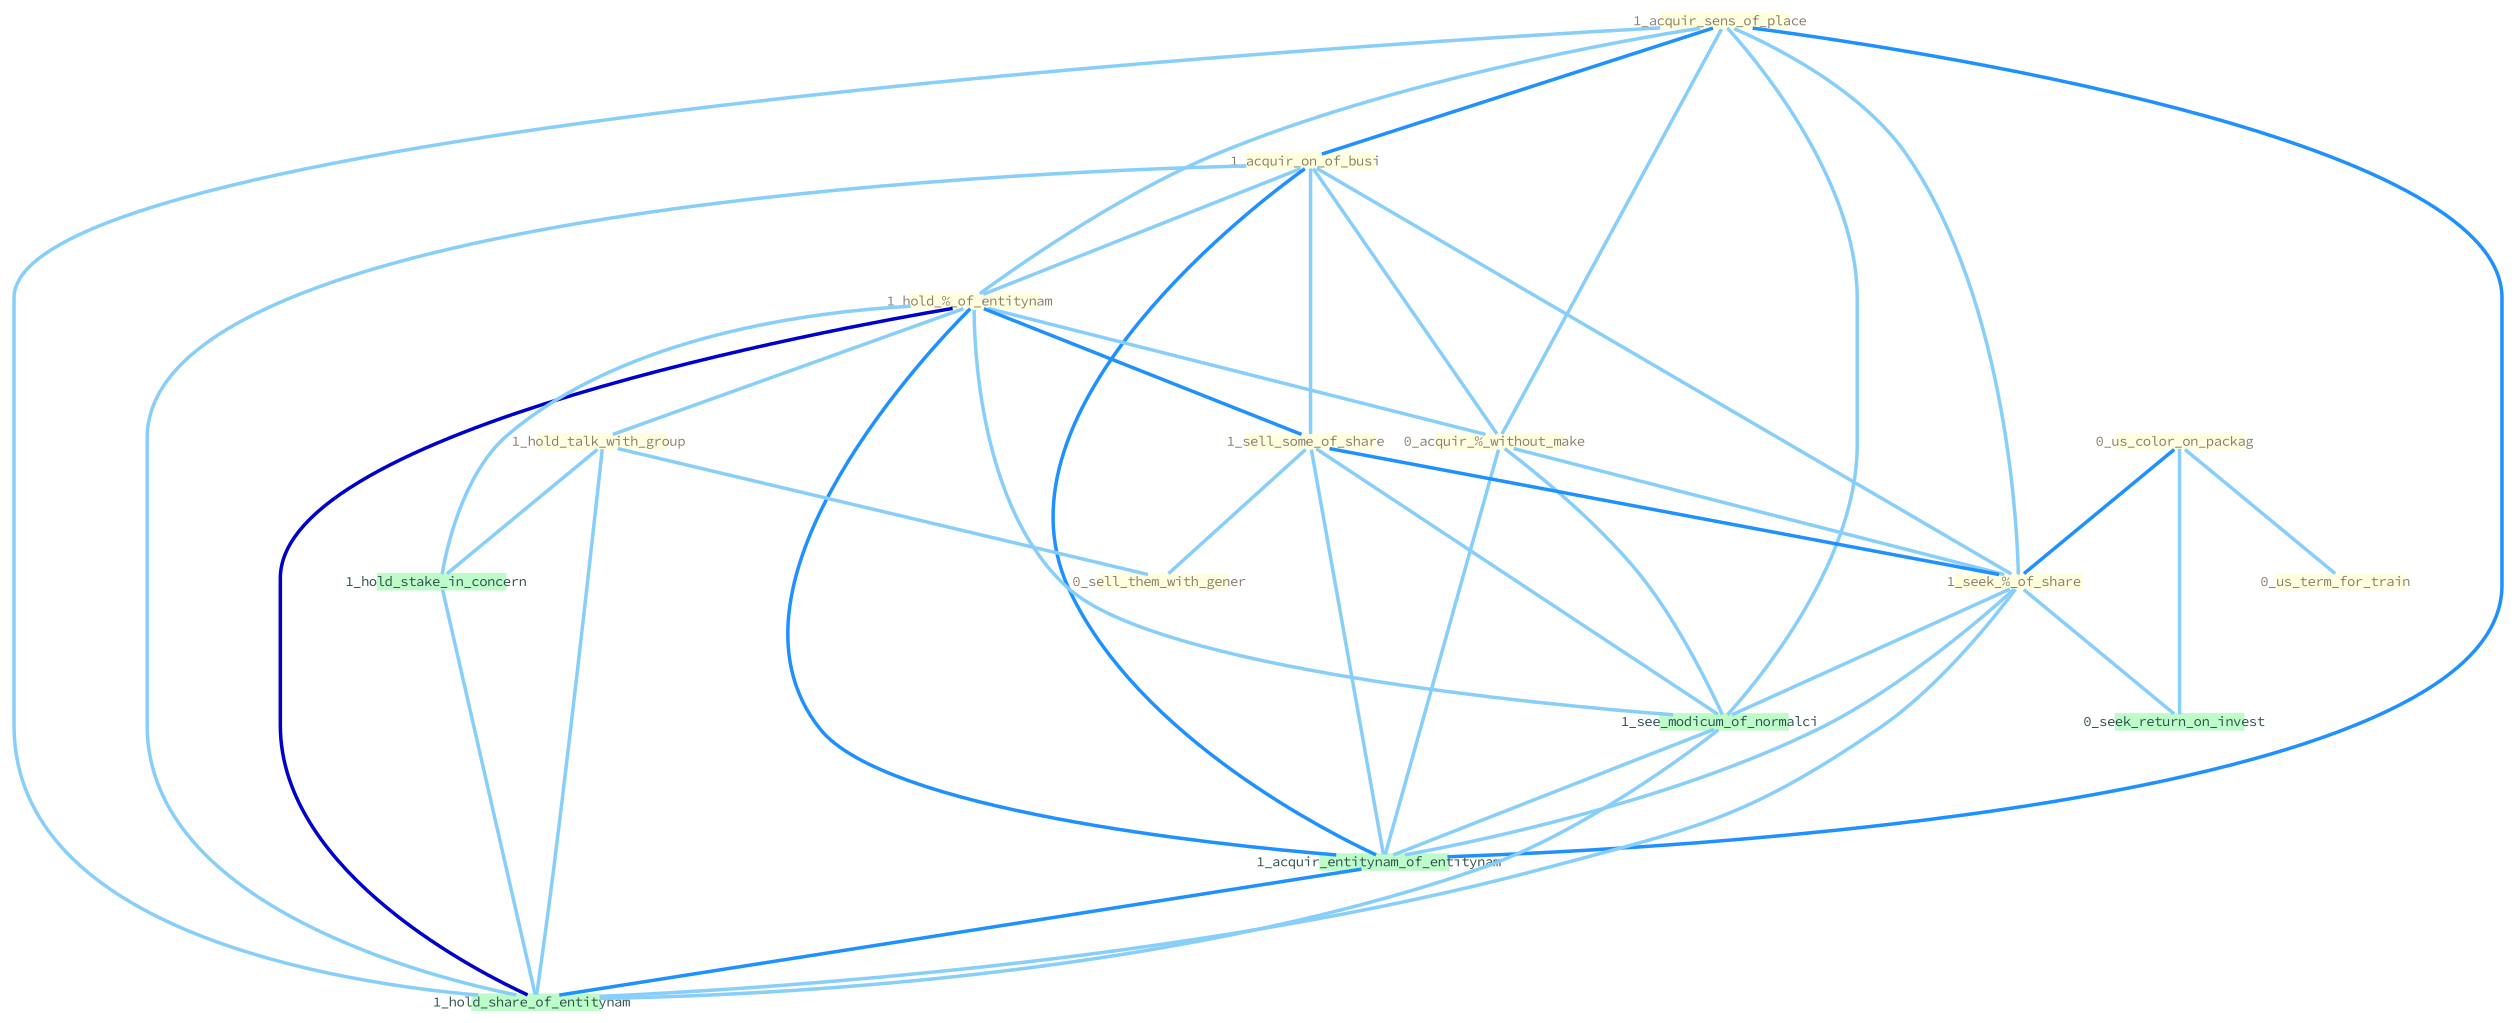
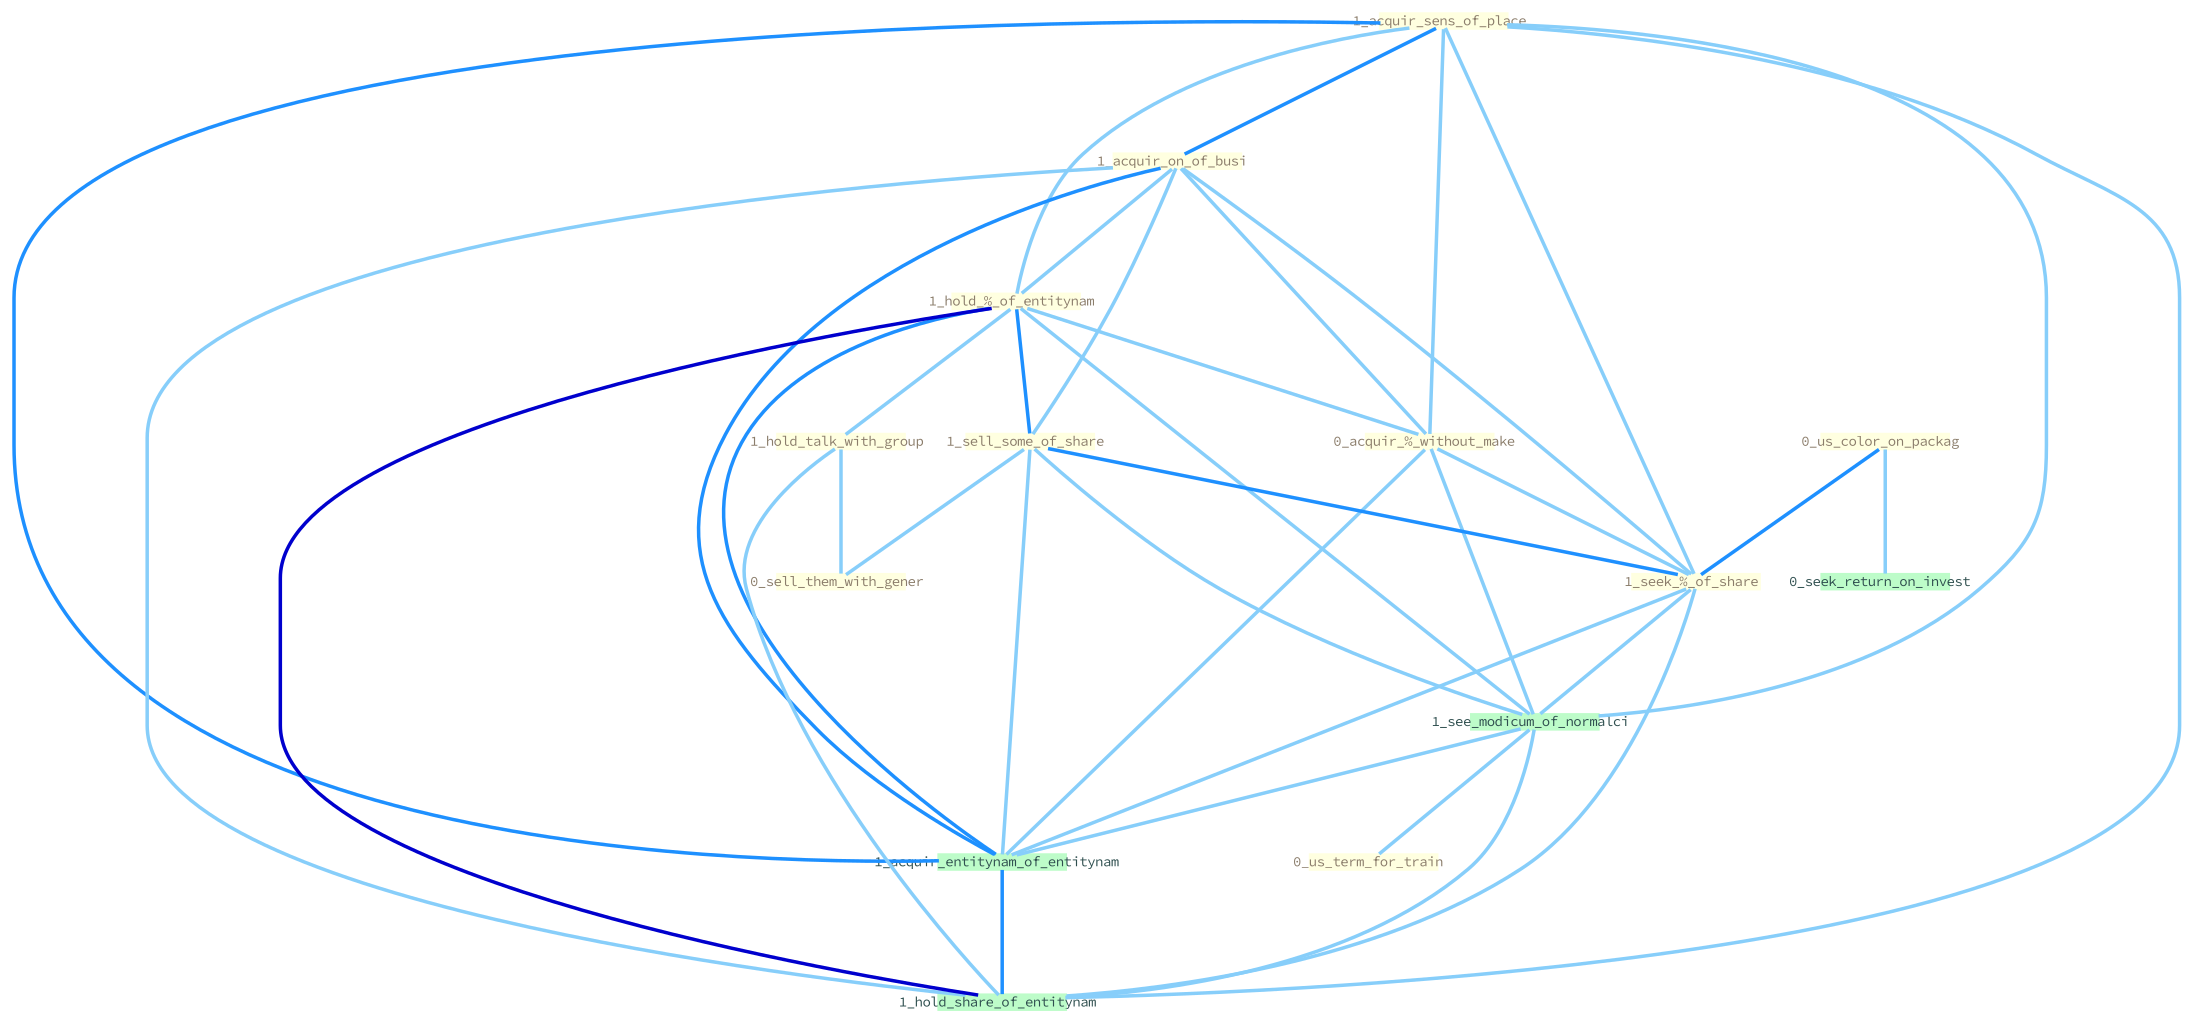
  graph {
    fontname="Source Code Pro"
    node [color="#ffffe0" fixedsize=true fontcolor="#8b7d6b" fontname="Source Code Pro" fontsize=4 shape=polygon style=filled]
    edge [color="#87cefa" fontname="Source Code Pro" w=1]
    "1_acquir_sens_of_place " [height=.06 width=.5]
    "1_acquir_on_of_busi " [height=.06 width=.5]
    "1_hold_%_of_entitynam " [height=.06 width=.5]
    "1_hold_talk_with_group " [height=.06 width=.5]
    "0_us_color_on_packag " [height=.06 width=.5]
    "0_acquir_%_without_make " [height=.06 width=.5]
    "1_sell_some_of_share " [height=.06 width=.5]
    "0_sell_them_with_gener " [height=.06 width=.5]
    "1_seek_%_of_share " [height=.06 width=.5]
    "0_us_term_for_train " [height=.06 width=.5]
    "1_see_modicum_of_normalci " [color="#BDFCC9" fontcolor="#2f4f4f" height=.06 width=.5]
    "1_acquir_entitynam_of_entitynam " [color="#BDFCC9" fontcolor="#2f4f4f" height=.06 width=.5]
    "1_hold_share_of_entitynam " [color="#BDFCC9" fontcolor="#2f4f4f" height=.06 width=.5]
-   "1_hold_stake_in_concern " [color="#BDFCC9" fontcolor="#2f4f4f" height=.06 width=.5]
    "0_seek_return_on_invest " [color="#BDFCC9" fontcolor="#2f4f4f" height=.06 width=.5]
    subgraph sub_1 {
      "1_acquir_sens_of_place "
      "1_acquir_on_of_busi "
      "1_hold_%_of_entitynam "
      "1_hold_talk_with_group "
      "0_us_color_on_packag "
      "0_acquir_%_without_make "
      "1_sell_some_of_share "
      "0_sell_them_with_gener "
      "1_seek_%_of_share "
      "0_us_term_for_train "
    }
    subgraph sub_2 {
    }
    "1_acquir_sens_of_place " -- "1_acquir_on_of_busi " [color="#1e90ff" w=2]
    "1_acquir_sens_of_place " -- "1_hold_%_of_entitynam "
    "1_acquir_sens_of_place " -- "0_acquir_%_without_make "
    "1_acquir_sens_of_place " -- "1_seek_%_of_share "
    "1_acquir_sens_of_place " -- "1_see_modicum_of_normalci "
    "1_acquir_sens_of_place " -- "1_acquir_entitynam_of_entitynam " [color="#1e90ff" w=2]
    "1_acquir_sens_of_place " -- "1_hold_share_of_entitynam "
    "1_acquir_on_of_busi " -- "1_hold_%_of_entitynam "
    "1_acquir_on_of_busi " -- "0_acquir_%_without_make "
    "1_acquir_on_of_busi " -- "1_sell_some_of_share "
    "1_acquir_on_of_busi " -- "1_seek_%_of_share "
    "1_acquir_on_of_busi " -- "1_acquir_entitynam_of_entitynam " [color="#1e90ff" w=2]
    "1_acquir_on_of_busi " -- "1_hold_share_of_entitynam "
    "1_hold_%_of_entitynam " -- "1_hold_talk_with_group "
    "1_hold_%_of_entitynam " -- "0_acquir_%_without_make "
    "1_hold_%_of_entitynam " -- "1_sell_some_of_share " [color="#1e90ff"]
    "1_hold_%_of_entitynam " -- "1_see_modicum_of_normalci "
    "1_hold_%_of_entitynam " -- "1_acquir_entitynam_of_entitynam " [color="#1e90ff" w=2]
    "1_hold_%_of_entitynam " -- "1_hold_share_of_entitynam " [color="#0000cd" w=3]
-   "1_hold_%_of_entitynam " -- "1_hold_stake_in_concern "
    "1_hold_talk_with_group " -- "0_sell_them_with_gener "
    "1_hold_talk_with_group " -- "1_hold_share_of_entitynam "
-   "1_hold_talk_with_group " -- "1_hold_stake_in_concern "
    "0_us_color_on_packag " -- "1_seek_%_of_share " [color="#1e90ff" w=2]
-   "0_us_color_on_packag " -- "0_us_term_for_train "
+   "1_see_modicum_of_normalci " -- "0_us_term_for_train "
    "0_us_color_on_packag " -- "0_seek_return_on_invest "
    "0_acquir_%_without_make " -- "1_seek_%_of_share "
    "0_acquir_%_without_make " -- "1_see_modicum_of_normalci "
    "0_acquir_%_without_make " -- "1_acquir_entitynam_of_entitynam "
    "1_sell_some_of_share " -- "0_sell_them_with_gener "
    "1_sell_some_of_share " -- "1_seek_%_of_share " [color="#1e90ff" w=2]
    "1_sell_some_of_share " -- "1_see_modicum_of_normalci "
    "1_sell_some_of_share " -- "1_acquir_entitynam_of_entitynam "
    "1_seek_%_of_share " -- "1_see_modicum_of_normalci "
    "1_seek_%_of_share " -- "1_acquir_entitynam_of_entitynam "
    "1_seek_%_of_share " -- "1_hold_share_of_entitynam "
-   "1_seek_%_of_share " -- "0_seek_return_on_invest "
    "1_see_modicum_of_normalci " -- "1_acquir_entitynam_of_entitynam "
    "1_see_modicum_of_normalci " -- "1_hold_share_of_entitynam "
    "1_acquir_entitynam_of_entitynam " -- "1_hold_share_of_entitynam " [color="#1e90ff" w=2]
-   "1_hold_stake_in_concern " -- "1_hold_share_of_entitynam "
  }
